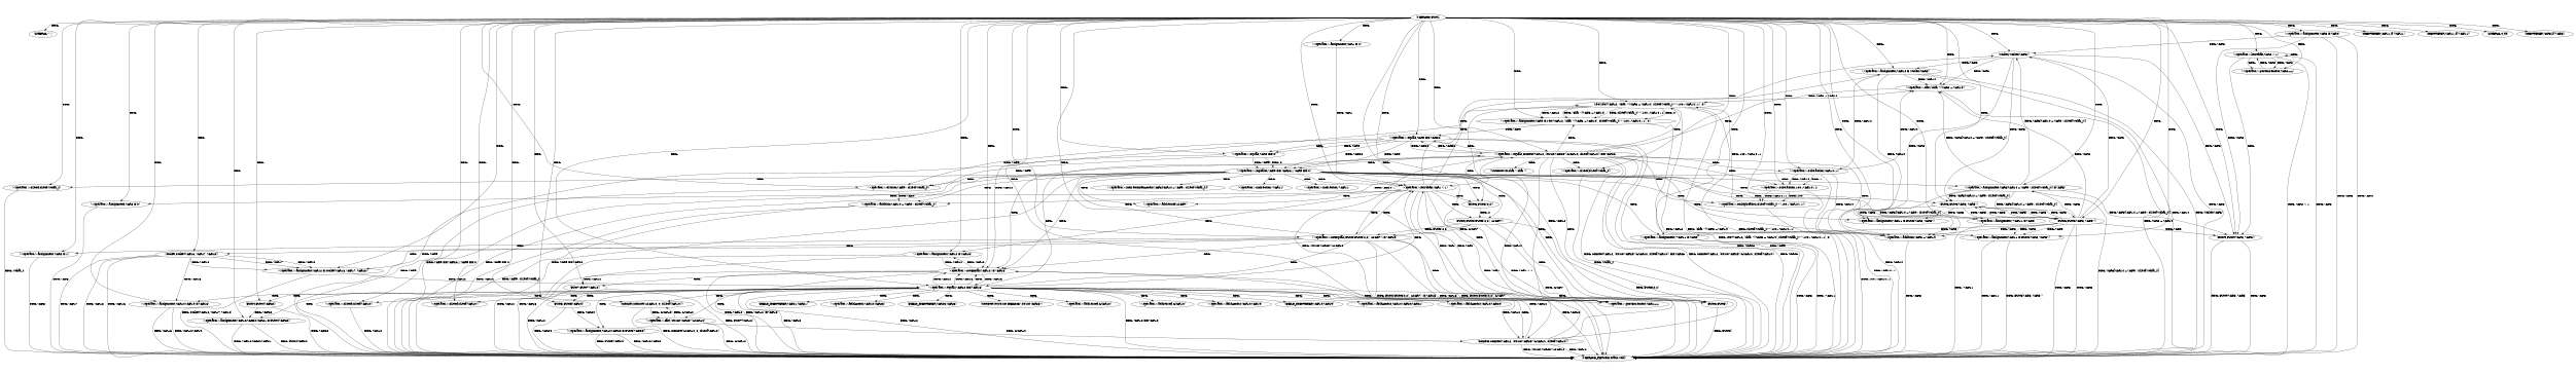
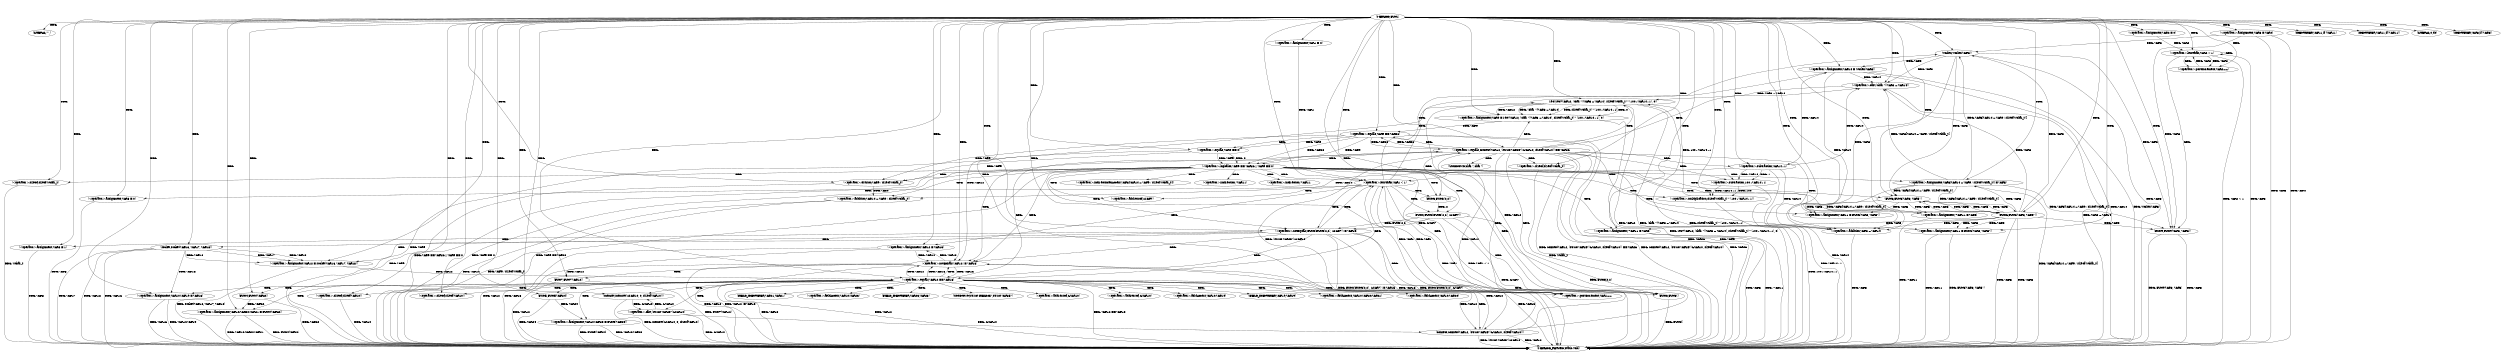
  digraph {
    n1 [label="(METHOD,FUN1)"]
    n2 [label="(LITERAL,\"\",)"]
    n3 [label="(<operator>.assignment,VAR3 = VAR4)"]
    n4 [label="(<operator>.assignment,VAR1 = 0)"]
    n5 [label="(<operator>.lessThan,VAR1 < 1)"]
    n6 [label="(<operator>.postIncrement,VAR1++)"]
    n7 [label="(<operator>.assignment,VAR8 = 0)"]
    n8 [label="(<operator>.assignment,VAR12 = VAR13)"]
    n9 [label="(<operator>.assignment,VAR14 = wcslen(VAR3))"]
    n10 [label="(wcslen,wcslen(VAR3))"]
    n11 [label="(<operator>.notEquals,FUN2(FUN3(2,2), &VAR7) != VAR15)"]
    n12 [label="(FUN3,FUN3(2,2))"]
    n13 [label="(<operator>.assignment,VAR8 = 1)"]
    n14 [label="(<operator>.assignment,VAR12 = socket(VAR16, VAR17, VAR18))"]
    n15 [label="(socket,socket(VAR16, VAR17, VAR18))"]
    n16 [label="(<operator>.equals,VAR12 == VAR13)"]
    n17 [label="(memset,memset(&VAR10, 0, sizeof(VAR10)))"]
    n18 [label="(<operator>.sizeOf,sizeof(VAR10))"]
    n19 [label="(<operator>.assignment,VAR10.VAR19 = VAR16)"]
    n20 [label="(FUN4,FUN4(VAR22))"]
    n21 [label="(FUN5,FUN5(VAR24))"]
    n22 [label="(<operator>.equals,connect(VAR12, (struct VAR25*)&VAR10, sizeof(VAR10)) == VAR26)"]
    n23 [label="(connect,connect(VAR12, (struct VAR25*)&VAR10, sizeof(VAR10)))"]
    n24 [label="(<operator>.sizeOf,sizeof(VAR10))"]
    n25 [label="(<operator>.assignment,VAR9 = recv(VAR12, (char *)(VAR3 + VAR14), sizeof(wchar_t) * (100 - VAR14 - 1), 0))"]
    n26 [label="(recv,recv(VAR12, (char *)(VAR3 + VAR14), sizeof(wchar_t) * (100 - VAR14 - 1), 0))"]
    n27 [label="(<operator>.cast,(char *)(VAR3 + VAR14))"]
    n28 [label="(<operator>.addition,VAR3 + VAR14)"]
    n29 [label="(<operator>.multiplication,sizeof(wchar_t) * (100 - VAR14 - 1))"]
    n30 [label="(<operator>.sizeOf,sizeof(wchar_t))"]
    n31 [label="(<operator>.subtraction,100 - VAR14 - 1)"]
    n32 [label="(<operator>.subtraction,VAR14 - 1)"]
    n33 [label="(<operator>.equals,VAR9 == VAR26)"]
    n34 [label="(<operator>.equals,VAR9 == 0)"]
    n35 [label="(<operator>.assignment,VAR3[VAR14 + VAR9 / sizeof(wchar_t)] = VAR5)"]
    n36 [label="(<operator>.division,VAR9 / sizeof(wchar_t))"]
    n37 [label="(<operator>.sizeOf,sizeof(wchar_t))"]
    n38 [label="(<operator>.assignment,VAR11 = FUN6(VAR3, VAR5''))"]
    n39 [label="(FUN6,FUN6(VAR3, VAR5''))"]
    n40 [label="(IDENTIFIER,VAR11,if (VAR11))"]
    n41 [label="(<operator>.assignment,*VAR11 = VAR5)"]
    n42 [label="(<operator>.assignment,VAR11 = FUN6(VAR3, VAR5''))"]
    n43 [label="(FUN6,FUN6(VAR3, VAR5''))"]
    n44 [label="(IDENTIFIER,VAR11,if (VAR11))"]
    n45 [label="(<operator>.assignment,*VAR11 = VAR5)"]
    n46 [label="(LITERAL,0,do)"]
    n47 [label="(<operator>.notEquals,VAR12 != VAR13)"]
    n48 [label="(FUN7,FUN7(VAR12))"]
    n49 [label="(IDENTIFIER,VAR8,if (VAR8))"]
    n50 [label="(FUN8,FUN8())"]
+   n51 [label="(<operator>.assignment,VAR2 = 0)"]
    n52 [label="(<operator>.lessThan,VAR2 < 1)"]
    n53 [label="(<operator>.postIncrement,VAR2++)"]
    n54 [label="(FUN9,FUN9(VAR3, VAR3))"]
    n55 [label="(<operator>.assignment,VAR10.VAR20.VAR21 = FUN4(VAR22))"]
    n56 [label="(METHOD_RETURN,static void)"]
    n57 [label="(FUN2,FUN2(FUN3(2,2), &VAR7))"]
    n58 [label="(<operator>.addressOf,&VAR7)"]
    n59 [label="(<operator>.assignment,VAR10.VAR23 = FUN5(VAR24))"]
    n60 [label="(<operator>.cast,(struct VAR25*)&VAR10)"]
    n61 [label="(<operator>.addressOf,&VAR10)"]
    n62 [label="(<operator>.fieldAccess,VAR10.VAR19)"]
    n63 [label="(FIELD_IDENTIFIER,VAR19,VAR19)"]
    n64 [label="(<operator>.fieldAccess,VAR10.VAR20.VAR21)"]
    n65 [label="(<operator>.fieldAccess,VAR10.VAR20)"]
    n66 [label="(FIELD_IDENTIFIER,VAR21,VAR21)"]
    n67 [label="(<operator>.fieldAccess,VAR10.VAR23)"]
    n68 [label="(FIELD_IDENTIFIER,VAR23,VAR23)"]
    n69 [label="(UNKNOWN,struct FIELD25*,struct VAR25*)"]
    n70 [label="(<operator>.addressOf,&VAR10)"]
    n71 [label="(<operator>.logicalOr,VAR9 == VAR26 || VAR9 == 0)"]
    n72 [label="(UNKNOWN,char *,char *)"]
    n73 [label="(<operator>.addition,VAR14 + VAR9 / sizeof(wchar_t))"]
    n74 [label="(<operator>.indirectIndexAccess,VAR3[VAR14 + VAR9 / sizeof(wchar_t)])"]
    n75 [label="(<operator>.indirection,*VAR11)"]
    n76 [label="(<operator>.indirection,*VAR11)"]
    n1 -> n2 [label="DDG: "]
    n1 -> n3 [label="DDG: "]
    n1 -> n4 [label="DDG: "]
    n1 -> n5 [label="DDG: "]
    n1 -> n6 [label="DDG: "]
    n1 -> n7 [label="DDG: "]
    n1 -> n8 [label="DDG: "]
    n1 -> n9 [label="DDG: "]
    n1 -> n10 [label="DDG: "]
    n1 -> n11 [label="DDG: "]
    n1 -> n12 [label="DDG: "]
    n1 -> n13 [label="DDG: "]
    n1 -> n14 [label="DDG: "]
    n1 -> n15 [label="DDG: "]
    n1 -> n16 [label="DDG: "]
    n1 -> n17 [label="DDG: "]
    n1 -> n18 [label="DDG: "]
    n1 -> n19 [label="DDG: "]
    n1 -> n20 [label="DDG: "]
    n1 -> n21 [label="DDG: "]
    n1 -> n22 [label="DDG: "]
    n1 -> n23 [label="DDG: "]
    n1 -> n24 [label="DDG: "]
    n1 -> n25 [label="DDG: "]
    n1 -> n26 [label="DDG: "]
    n1 -> n27 [label="DDG: "]
    n1 -> n28 [label="DDG: "]
    n1 -> n29 [label="DDG: "]
    n1 -> n30 [label="DDG: "]
    n1 -> n31 [label="DDG: "]
    n1 -> n32 [label="DDG: "]
    n1 -> n33 [label="DDG: "]
    n1 -> n34 [label="DDG: "]
    n1 -> n35 [label="DDG: "]
    n1 -> n36 [label="DDG: "]
    n1 -> n37 [label="DDG: "]
    n1 -> n38 [label="DDG: "]
    n1 -> n39 [label="DDG: "]
    n1 -> n40 [label="DDG: "]
    n1 -> n41 [label="DDG: "]
    n1 -> n42 [label="DDG: "]
    n1 -> n43 [label="DDG: "]
    n1 -> n44 [label="DDG: "]
    n1 -> n45 [label="DDG: "]
    n1 -> n46 [label="DDG: "]
    n1 -> n47 [label="DDG: "]
    n1 -> n48 [label="DDG: "]
    n1 -> n49 [label="DDG: "]
    n1 -> n50 [label="DDG: "]
+   n1 -> n51 [label="DDG: "]
    n1 -> n52 [label="DDG: "]
    n1 -> n53 [label="DDG: "]
    n1 -> n54 [label="DDG: "]
    n1 -> n55 [label="DDG: "]
    n3 -> n10 [label="DDG: VAR3"]
    n3 -> n54 [label="DDG: VAR3"]
    n3 -> n56 [label="DDG: VAR4"]
    n3 -> n56 [label="DDG: VAR3"]
    n4 -> n5 [label="DDG: VAR1"]
    n5 -> n6 [label="DDG: VAR1"]
    n5 -> n7 [label="CDG: "]
    n5 -> n8 [label="CDG: "]
    n5 -> n9 [label="CDG: "]
    n5 -> n10 [label="CDG: "]
    n5 -> n11 [label="CDG: "]
    n5 -> n12 [label="CDG: "]
    n5 -> n56 [label="DDG: VAR1"]
    n5 -> n56 [label="DDG: VAR1 < 1"]
    n5 -> n57 [label="CDG: "]
    n5 -> n58 [label="CDG: "]
    n6 -> n5 [label="DDG: VAR1"]
    n7 -> n56 [label="DDG: VAR8"]
    n8 -> n47 [label="DDG: VAR12"]
    n8 -> n56 [label="DDG: VAR12"]
    n8 -> n56 [label="DDG: VAR13"]
    n9 -> n27 [label="DDG: VAR14"]
    n9 -> n28 [label="DDG: VAR14"]
    n9 -> n32 [label="DDG: VAR14"]
    n9 -> n56 [label="DDG: VAR14"]
    n9 -> n56 [label="DDG: wcslen(VAR3)"]
    n10 -> n9 [label="DDG: VAR3"]
    n10 -> n27 [label="DDG: VAR3"]
    n10 -> n28 [label="DDG: VAR3"]
    n10 -> n39 [label="DDG: VAR3"]
    n10 -> n54 [label="DDG: VAR3"]
    n10 -> n56 [label="DDG: VAR3"]
    n11 -> n5 [label="CDG: "]
    n11 -> n6 [label="CDG: "]
    n11 -> n13 [label="CDG: "]
    n11 -> n14 [label="CDG: "]
    n11 -> n15 [label="CDG: "]
    n11 -> n16 [label="CDG: "]
    n11 -> n47 [label="CDG: "]
    n11 -> n56 [label="DDG: FUN2(FUN3(2,2), &VAR7)"]
    n11 -> n56 [label="DDG: FUN2(FUN3(2,2), &VAR7) != VAR15"]
    n11 -> n56 [label="DDG: VAR15"]
    n12 -> n57 [label="DDG: 2"]
    n13 -> n56 [label="DDG: VAR8"]
    n14 -> n16 [label="DDG: VAR12"]
    n14 -> n56 [label="DDG: socket(VAR16, VAR17, VAR18)"]
    n15 -> n14 [label="DDG: VAR16"]
    n15 -> n14 [label="DDG: VAR17"]
    n15 -> n14 [label="DDG: VAR18"]
-   n15 -> n19 [label="CDG: VAR16"]
+   n15 -> n19 [label="DDG: VAR16"]
    n15 -> n56 [label="DDG: VAR17"]
    n15 -> n56 [label="DDG: VAR18"]
    n15 -> n56 [label="DDG: VAR16"]
    n16 -> n5 [label="CDG: "]
    n16 -> n6 [label="CDG: "]
    n16 -> n17 [label="CDG: "]
    n16 -> n18 [label="CDG: "]
    n16 -> n19 [label="CDG: "]
    n16 -> n20 [label="CDG: "]
    n16 -> n21 [label="CDG: "]
    n16 -> n22 [label="CDG: "]
    n16 -> n23 [label="DDG: VAR12"]
    n16 -> n23 [label="CDG: "]
    n16 -> n24 [label="CDG: "]
    n16 -> n47 [label="DDG: VAR12"]
    n16 -> n47 [label="DDG: VAR13"]
    n16 -> n47 [label="CDG: "]
    n16 -> n50 [label="CDG: "]
    n16 -> n55 [label="CDG: "]
    n16 -> n56 [label="DDG: VAR12 == VAR13"]
    n16 -> n56 [label="DDG: VAR13"]
    n16 -> n56 [label="DDG: VAR12"]
    n16 -> n59 [label="CDG: "]
    n16 -> n60 [label="CDG: "]
    n16 -> n61 [label="CDG: "]
    n16 -> n62 [label="CDG: "]
    n16 -> n63 [label="CDG: "]
    n16 -> n64 [label="CDG: "]
    n16 -> n65 [label="CDG: "]
    n16 -> n66 [label="CDG: "]
    n16 -> n67 [label="CDG: "]
    n16 -> n68 [label="CDG: "]
    n16 -> n69 [label="CDG: "]
    n16 -> n70 [label="CDG: "]
    n17 -> n56 [label="DDG: memset(&VAR10, 0, sizeof(VAR10))"]
    n17 -> n60 [label="DDG: &VAR10"]
    n19 -> n56 [label="DDG: VAR10.VAR19"]
    n19 -> n56 [label="DDG: VAR16"]
    n20 -> n55 [label="DDG: VAR22"]
    n20 -> n56 [label="DDG: VAR22"]
    n21 -> n56 [label="DDG: VAR24"]
    n21 -> n59 [label="DDG: VAR24"]
    n22 -> n5 [label="CDG: "]
    n22 -> n6 [label="CDG: "]
    n22 -> n25 [label="CDG: "]
    n22 -> n26 [label="CDG: "]
    n22 -> n27 [label="CDG: "]
    n22 -> n28 [label="CDG: "]
    n22 -> n29 [label="CDG: "]
    n22 -> n30 [label="CDG: "]
    n22 -> n31 [label="CDG: "]
    n22 -> n32 [label="CDG: "]
    n22 -> n33 [label="DDG: VAR26"]
    n22 -> n33 [label="CDG: "]
    n22 -> n47 [label="CDG: "]
    n22 -> n50 [label="CDG: "]
    n22 -> n56 [label="DDG: VAR26"]
    n22 -> n56 [label="DDG: connect(VAR12, (struct VAR25*)&VAR10, sizeof(VAR10)) == VAR26"]
    n22 -> n56 [label="DDG: connect(VAR12, (struct VAR25*)&VAR10, sizeof(VAR10))"]
    n22 -> n71 [label="CDG: "]
    n22 -> n72 [label="CDG: "]
    n23 -> n22 [label="DDG: VAR12"]
    n23 -> n22 [label="DDG: (struct VAR25*)&VAR10"]
    n23 -> n26 [label="DDG: VAR12"]
    n23 -> n47 [label="DDG: VAR12"]
    n23 -> n56 [label="DDG: (struct VAR25*)&VAR10"]
    n23 -> n56 [label="DDG: VAR12"]
    n24 -> n56 [label="DDG: VAR10"]
    n25 -> n33 [label="DDG: VAR9"]
    n25 -> n56 [label="DDG: recv(VAR12, (char *)(VAR3 + VAR14), sizeof(wchar_t) * (100 - VAR14 - 1), 0)"]
    n26 -> n25 [label="DDG: VAR12"]
    n26 -> n25 [label="DDG: (char *)(VAR3 + VAR14)"]
    n26 -> n25 [label="DDG: sizeof(wchar_t) * (100 - VAR14 - 1)"]
    n26 -> n25 [label="DDG: 0"]
    n26 -> n47 [label="DDG: VAR12"]
    n26 -> n56 [label="DDG: VAR12"]
    n26 -> n56 [label="DDG: (char *)(VAR3 + VAR14)"]
    n26 -> n56 [label="DDG: sizeof(wchar_t) * (100 - VAR14 - 1)"]
    n27 -> n26 [label="DDG: VAR3 + VAR14"]
    n27 -> n56 [label="DDG: VAR3 + VAR14"]
    n28 -> n56 [label="DDG: VAR3"]
    n29 -> n26 [label="DDG: 100 - VAR14 - 1"]
    n29 -> n56 [label="DDG: 100 - VAR14 - 1"]
    n30 -> n56 [label="DDG: wchar_t"]
    n31 -> n29 [label="DDG: 100"]
    n31 -> n29 [label="DDG: VAR14 - 1"]
    n31 -> n56 [label="DDG: VAR14 - 1"]
    n32 -> n27 [label="DDG: VAR14"]
    n32 -> n28 [label="DDG: VAR14"]
    n32 -> n31 [label="DDG: VAR14"]
    n32 -> n31 [label="DDG: 1"]
    n32 -> n56 [label="DDG: VAR14"]
    n32 -> n73 [label="DDG: VAR14"]
    n33 -> n22 [label="DDG: VAR26"]
    n33 -> n34 [label="DDG: VAR9"]
    n33 -> n34 [label="CDG: "]
    n33 -> n36 [label="DDG: VAR9"]
    n33 -> n56 [label="DDG: VAR26"]
    n33 -> n56 [label="DDG: VAR9"]
    n33 -> n71 [label="DDG: VAR9"]
    n33 -> n71 [label="DDG: VAR26"]
    n34 -> n36 [label="DDG: VAR9"]
    n34 -> n56 [label="DDG: VAR9"]
    n34 -> n71 [label="DDG: VAR9"]
    n34 -> n71 [label="DDG: 0"]
    n35 -> n10 [label="DDG: VAR3[VAR14 + VAR9 / sizeof(wchar_t)]"]
    n35 -> n27 [label="DDG: VAR3[VAR14 + VAR9 / sizeof(wchar_t)]"]
    n35 -> n28 [label="DDG: VAR3[VAR14 + VAR9 / sizeof(wchar_t)]"]
    n35 -> n39 [label="DDG: VAR3[VAR14 + VAR9 / sizeof(wchar_t)]"]
    n35 -> n43 [label="DDG: VAR3[VAR14 + VAR9 / sizeof(wchar_t)]"]
    n35 -> n54 [label="DDG: VAR3[VAR14 + VAR9 / sizeof(wchar_t)]"]
    n35 -> n56 [label="DDG: VAR3[VAR14 + VAR9 / sizeof(wchar_t)]"]
    n36 -> n56 [label="DDG: VAR9"]
    n36 -> n73 [label="DDG: VAR9"]
    n37 -> n56 [label="DDG: wchar_t"]
    n39 -> n38 [label="DDG: VAR3"]
    n39 -> n38 [label="DDG: VAR5"]
    n39 -> n41 [label="DDG: VAR5"]
    n39 -> n43 [label="DDG: VAR3"]
    n39 -> n43 [label="DDG: VAR5"]
    n41 -> n56 [label="DDG: *VAR11"]
    n42 -> n56 [label="DDG: FUN6(VAR3, VAR5'')"]
    n42 -> n56 [label="DDG: VAR11"]
    n43 -> n10 [label="DDG: VAR3"]
    n43 -> n27 [label="DDG: VAR3"]
    n43 -> n28 [label="DDG: VAR3"]
    n43 -> n35 [label="DDG: VAR5"]
    n43 -> n39 [label="DDG: VAR3"]
    n43 -> n39 [label="DDG: VAR5"]
    n43 -> n42 [label="DDG: VAR3"]
    n43 -> n42 [label="DDG: VAR5"]
    n43 -> n45 [label="DDG: VAR5"]
    n43 -> n54 [label="DDG: VAR3"]
    n43 -> n56 [label="DDG: VAR5"]
    n43 -> n56 [label="DDG: VAR3"]
    n45 -> n56 [label="DDG: VAR5"]
    n45 -> n56 [label="DDG: *VAR11"]
    n47 -> n8 [label="DDG: VAR13"]
    n47 -> n16 [label="DDG: VAR13"]
    n47 -> n48 [label="DDG: VAR12"]
    n47 -> n48 [label="CDG: "]
    n47 -> n56 [label="DDG: VAR13"]
    n47 -> n56 [label="DDG: VAR12"]
    n47 -> n56 [label="DDG: VAR12 != VAR13"]
    n48 -> n56 [label="DDG: VAR12"]
    n48 -> n56 [label="DDG: FUN7(VAR12)"]
    n50 -> n56 [label="DDG: FUN8()"]
+   n51 -> n52 [label="DDG: VAR2"]
    n52 -> n52 [label="CDG: "]
    n52 -> n53 [label="DDG: VAR2"]
    n52 -> n53 [label="CDG: "]
    n52 -> n54 [label="CDG: "]
    n52 -> n56 [label="DDG: VAR2"]
    n52 -> n56 [label="DDG: VAR2 < 1"]
    n53 -> n52 [label="DDG: VAR2"]
    n54 -> n56 [label="DDG: FUN9(VAR3, VAR3)"]
    n54 -> n56 [label="DDG: VAR3"]
    n55 -> n56 [label="DDG: FUN4(VAR22)"]
    n55 -> n56 [label="DDG: VAR10.VAR20.VAR21"]
    n57 -> n11 [label="DDG: FUN3(2,2)"]
    n57 -> n11 [label="DDG: &VAR7"]
    n57 -> n50 [label="CDG: "]
    n57 -> n56 [label="DDG: FUN3(2,2)"]
    n57 -> n56 [label="DDG: &VAR7"]
    n59 -> n56 [label="DDG: VAR10.VAR23"]
    n59 -> n56 [label="DDG: FUN5(VAR24)"]
    n60 -> n17 [label="DDG: &VAR10"]
    n60 -> n23 [label="DDG: &VAR10"]
    n60 -> n56 [label="DDG: &VAR10"]
    n71 -> n5 [label="CDG: "]
    n71 -> n6 [label="CDG: "]
    n71 -> n11 [label="CDG: "]
    n71 -> n12 [label="CDG: "]
    n71 -> n35 [label="CDG: "]
    n71 -> n36 [label="CDG: "]
    n71 -> n37 [label="CDG: "]
    n71 -> n38 [label="CDG: "]
    n71 -> n39 [label="CDG: "]
    n71 -> n41 [label="CDG: "]
    n71 -> n42 [label="CDG: "]
    n71 -> n43 [label="CDG: "]
    n71 -> n45 [label="CDG: "]
    n71 -> n47 [label="CDG: "]
    n71 -> n50 [label="CDG: "]
    n71 -> n56 [label="DDG: VAR9 == 0"]
    n71 -> n56 [label="DDG: VAR9 == VAR26"]
    n71 -> n56 [label="DDG: VAR9 == VAR26 || VAR9 == 0"]
    n71 -> n57 [label="CDG: "]
    n71 -> n58 [label="CDG: "]
    n71 -> n73 [label="CDG: "]
    n71 -> n74 [label="CDG: "]
    n71 -> n75 [label="CDG: "]
    n71 -> n76 [label="CDG: "]
    n73 -> n56 [label="DDG: VAR9 / sizeof(wchar_t)"]
    n73 -> n56 [label="DDG: VAR14"]
  }
